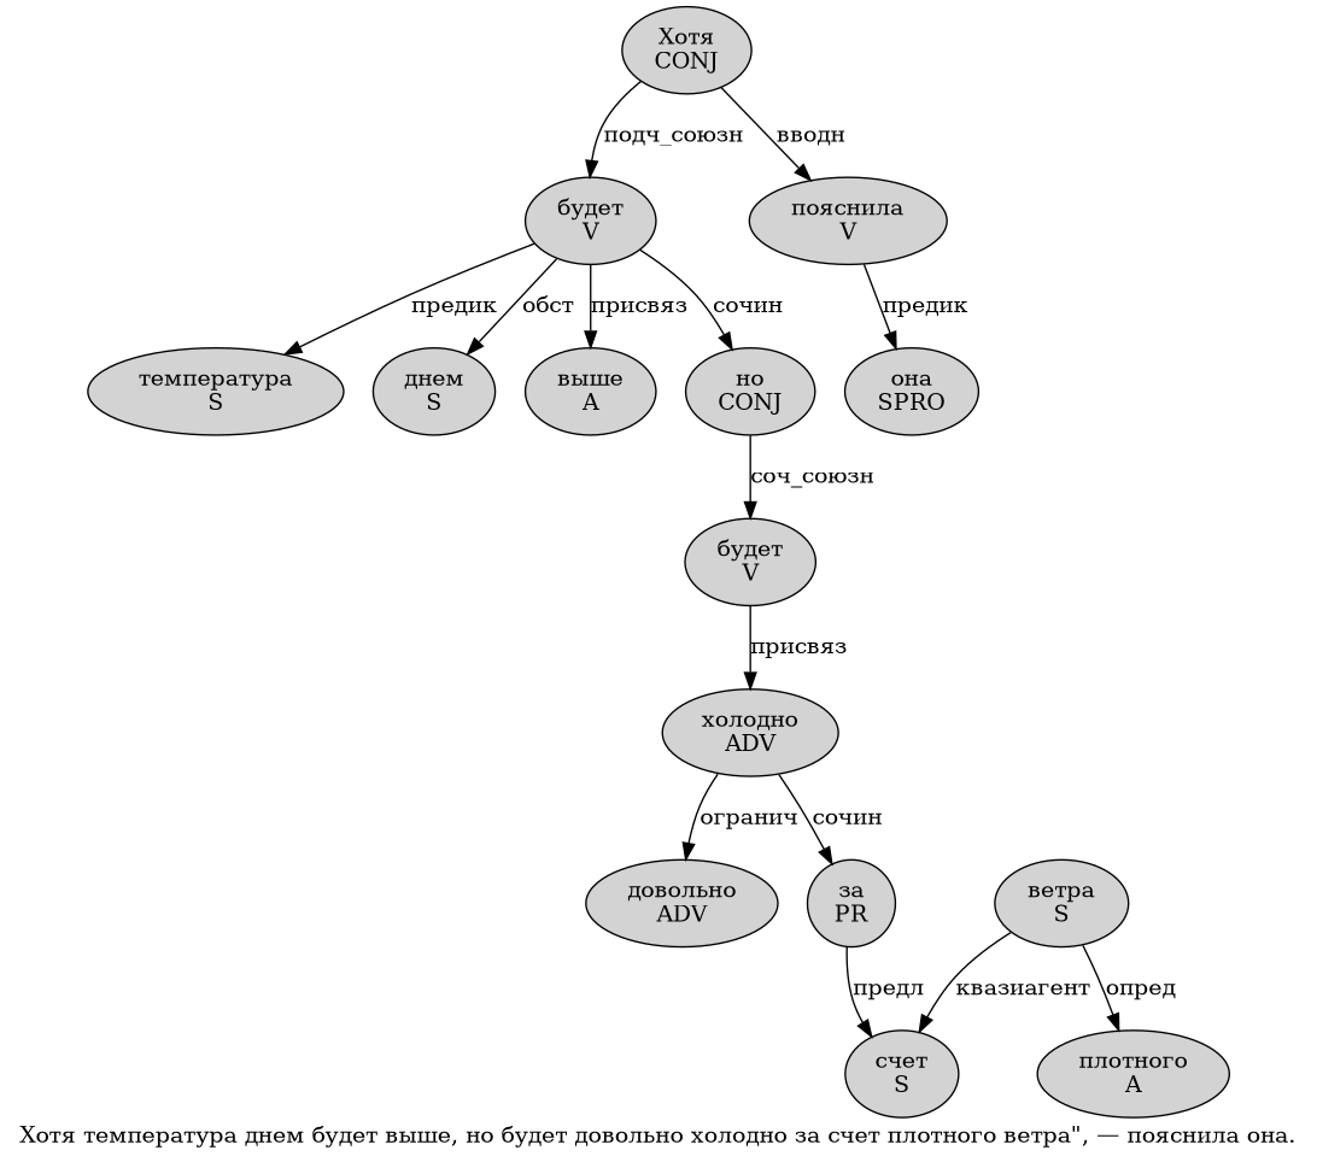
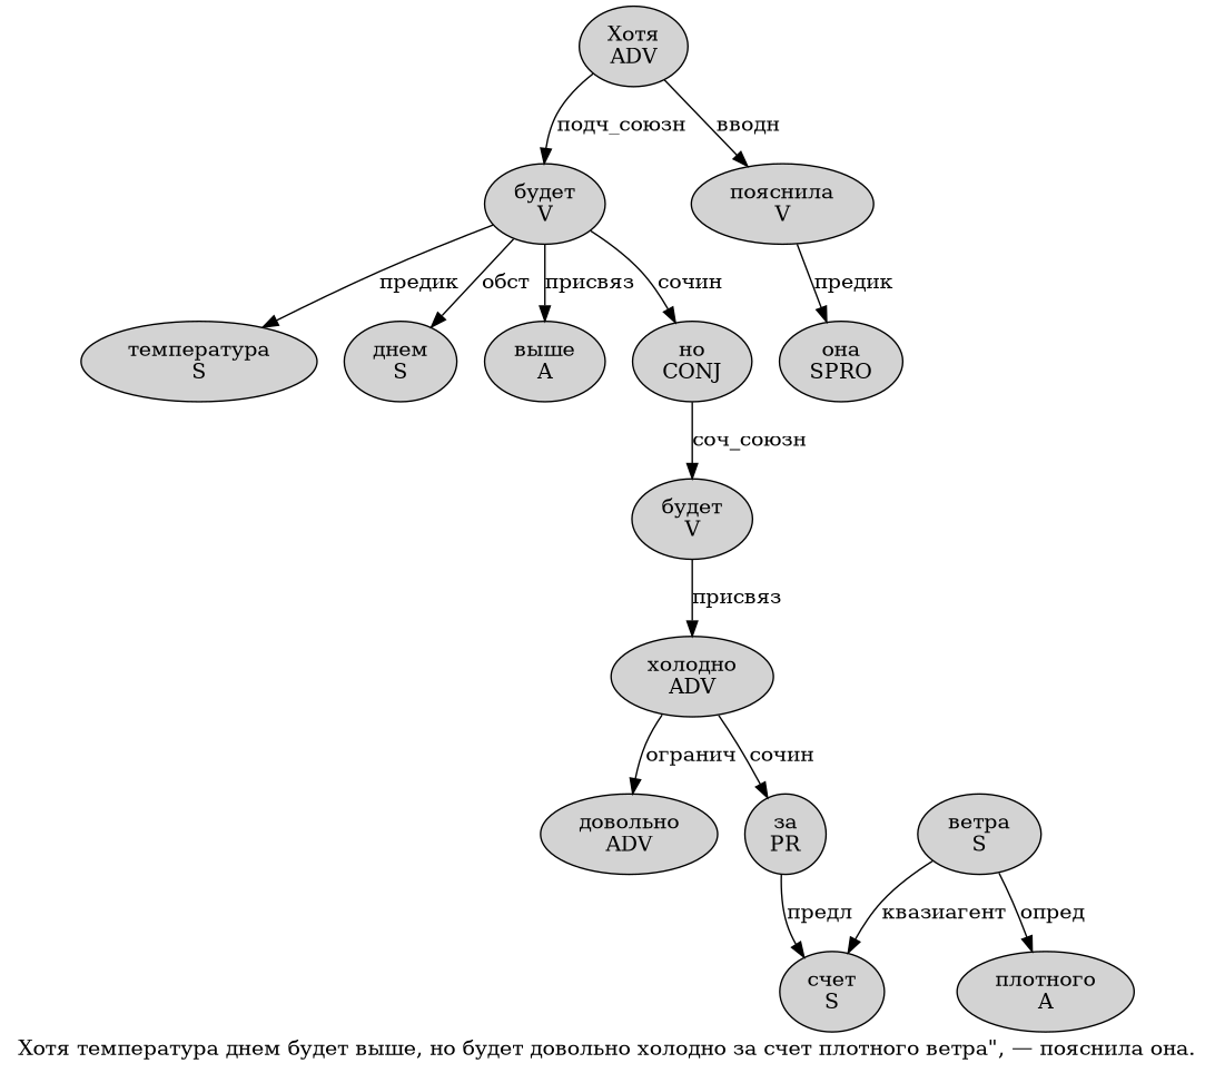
  digraph {
    label="Хотя температура днем будет выше, но будет довольно холодно за счет плотного ветра\", — пояснила она."
    node [fillcolor=lightgray penwidth=1 shape=ellipse style=filled]
-   n1 [label="Хотя\nCONJ"]
+   n1 [label="Хотя\nADV"]
    n2 [label="будет\nV"]
    n3 [label="пояснила\nV"]
    n4 [label="температура\nS"]
    n5 [label="днем\nS"]
    n6 [label="выше\nA"]
    n7 [label="но\nCONJ"]
    n8 [label="она\nSPRO"]
    n9 [label="будет\nV"]
    n10 [label="холодно\nADV"]
    n11 [label="довольно\nADV"]
    n12 [label="за\nPR"]
    n13 [label="счет\nS"]
    n14 [label="ветра\nS"]
    n15 [label="плотного\nA"]
    n1 -> n2 [label="подч_союзн"]
    n1 -> n3 [label="вводн"]
    n2 -> n4 [label="предик"]
    n2 -> n5 [label="обст"]
    n2 -> n6 [label="присвяз"]
    n2 -> n7 [label="сочин"]
    n3 -> n8 [label="предик"]
    n7 -> n9 [label="соч_союзн"]
    n9 -> n10 [label="присвяз"]
    n10 -> n11 [label="огранич"]
    n10 -> n12 [label="сочин"]
    n12 -> n13 [label="предл"]
    n14 -> n13 [label="квазиагент"]
    n14 -> n15 [label="опред"]
  }
